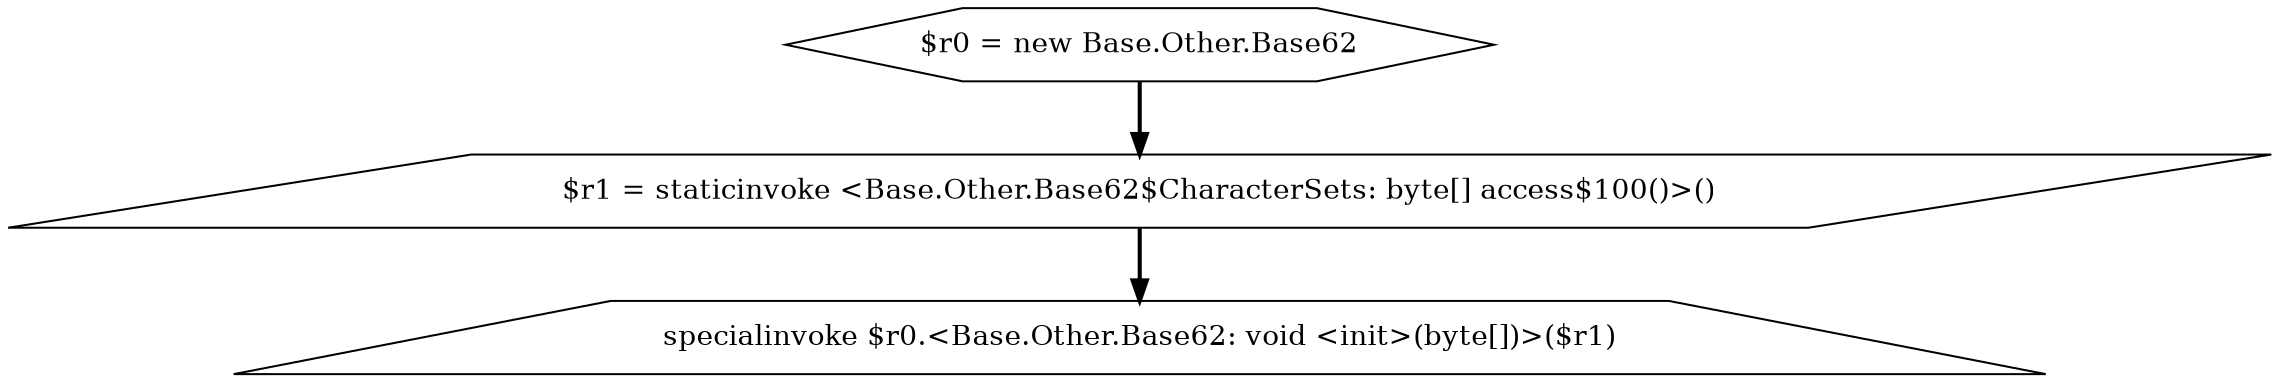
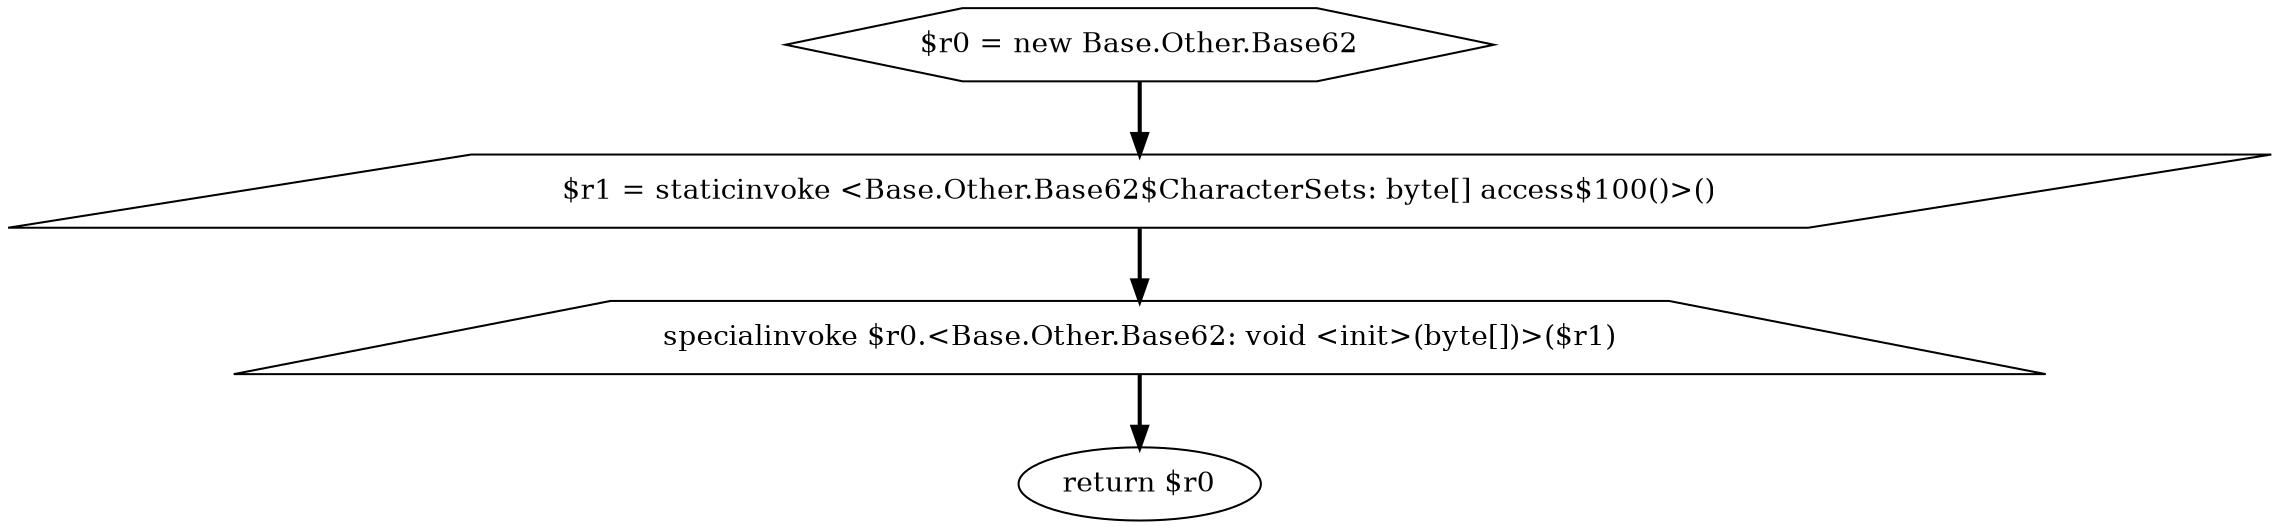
  digraph {
    edge [style=bold]
    "$r0 = new Base.Other.Base62" [shape=hexagon]
    "$r1 = staticinvoke <Base.Other.Base62$CharacterSets: byte[] access$100()>()" [shape=parallelogram]
    "specialinvoke $r0.<Base.Other.Base62: void <init>(byte[])>($r1)" [shape=trapezium]
+   "return $r0" [shape=ellipse]
    "$r0 = new Base.Other.Base62" -> "$r1 = staticinvoke <Base.Other.Base62$CharacterSets: byte[] access$100()>()"
    "$r1 = staticinvoke <Base.Other.Base62$CharacterSets: byte[] access$100()>()" -> "specialinvoke $r0.<Base.Other.Base62: void <init>(byte[])>($r1)"
+   "specialinvoke $r0.<Base.Other.Base62: void <init>(byte[])>($r1)" -> "return $r0"
  }
